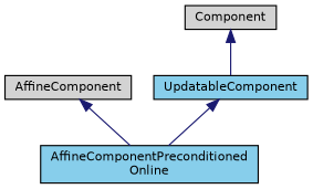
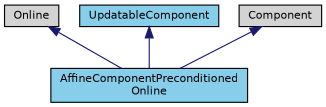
  digraph {
    node [color=black fillcolor=skyblue fontname=Helvetica fontsize=10 shape=record style=filled]
    edge [color=midnightblue dir=back fontname=Helvetica fontsize=10 labelfontname=Helvetica labelfontsize=10 style=solid]
    n1 [fontcolor=black height=0.2 label="AffineComponentPreconditioned\lOnline" width=0.4]
-   n2 [fillcolor=lightgrey height=0.2 label=AffineComponent width=0.4]
+   n2 [fillcolor=lightgrey height=0.2 label=Online width=0.4]
    n3 [height=0.2 label=UpdatableComponent width=0.4]
    n4 [fillcolor=lightgrey height=0.2 label=Component width=0.4]
    n2 -> n1
    n3 -> n1
-   n4 -> n3
+   n4 -> n1
  }
